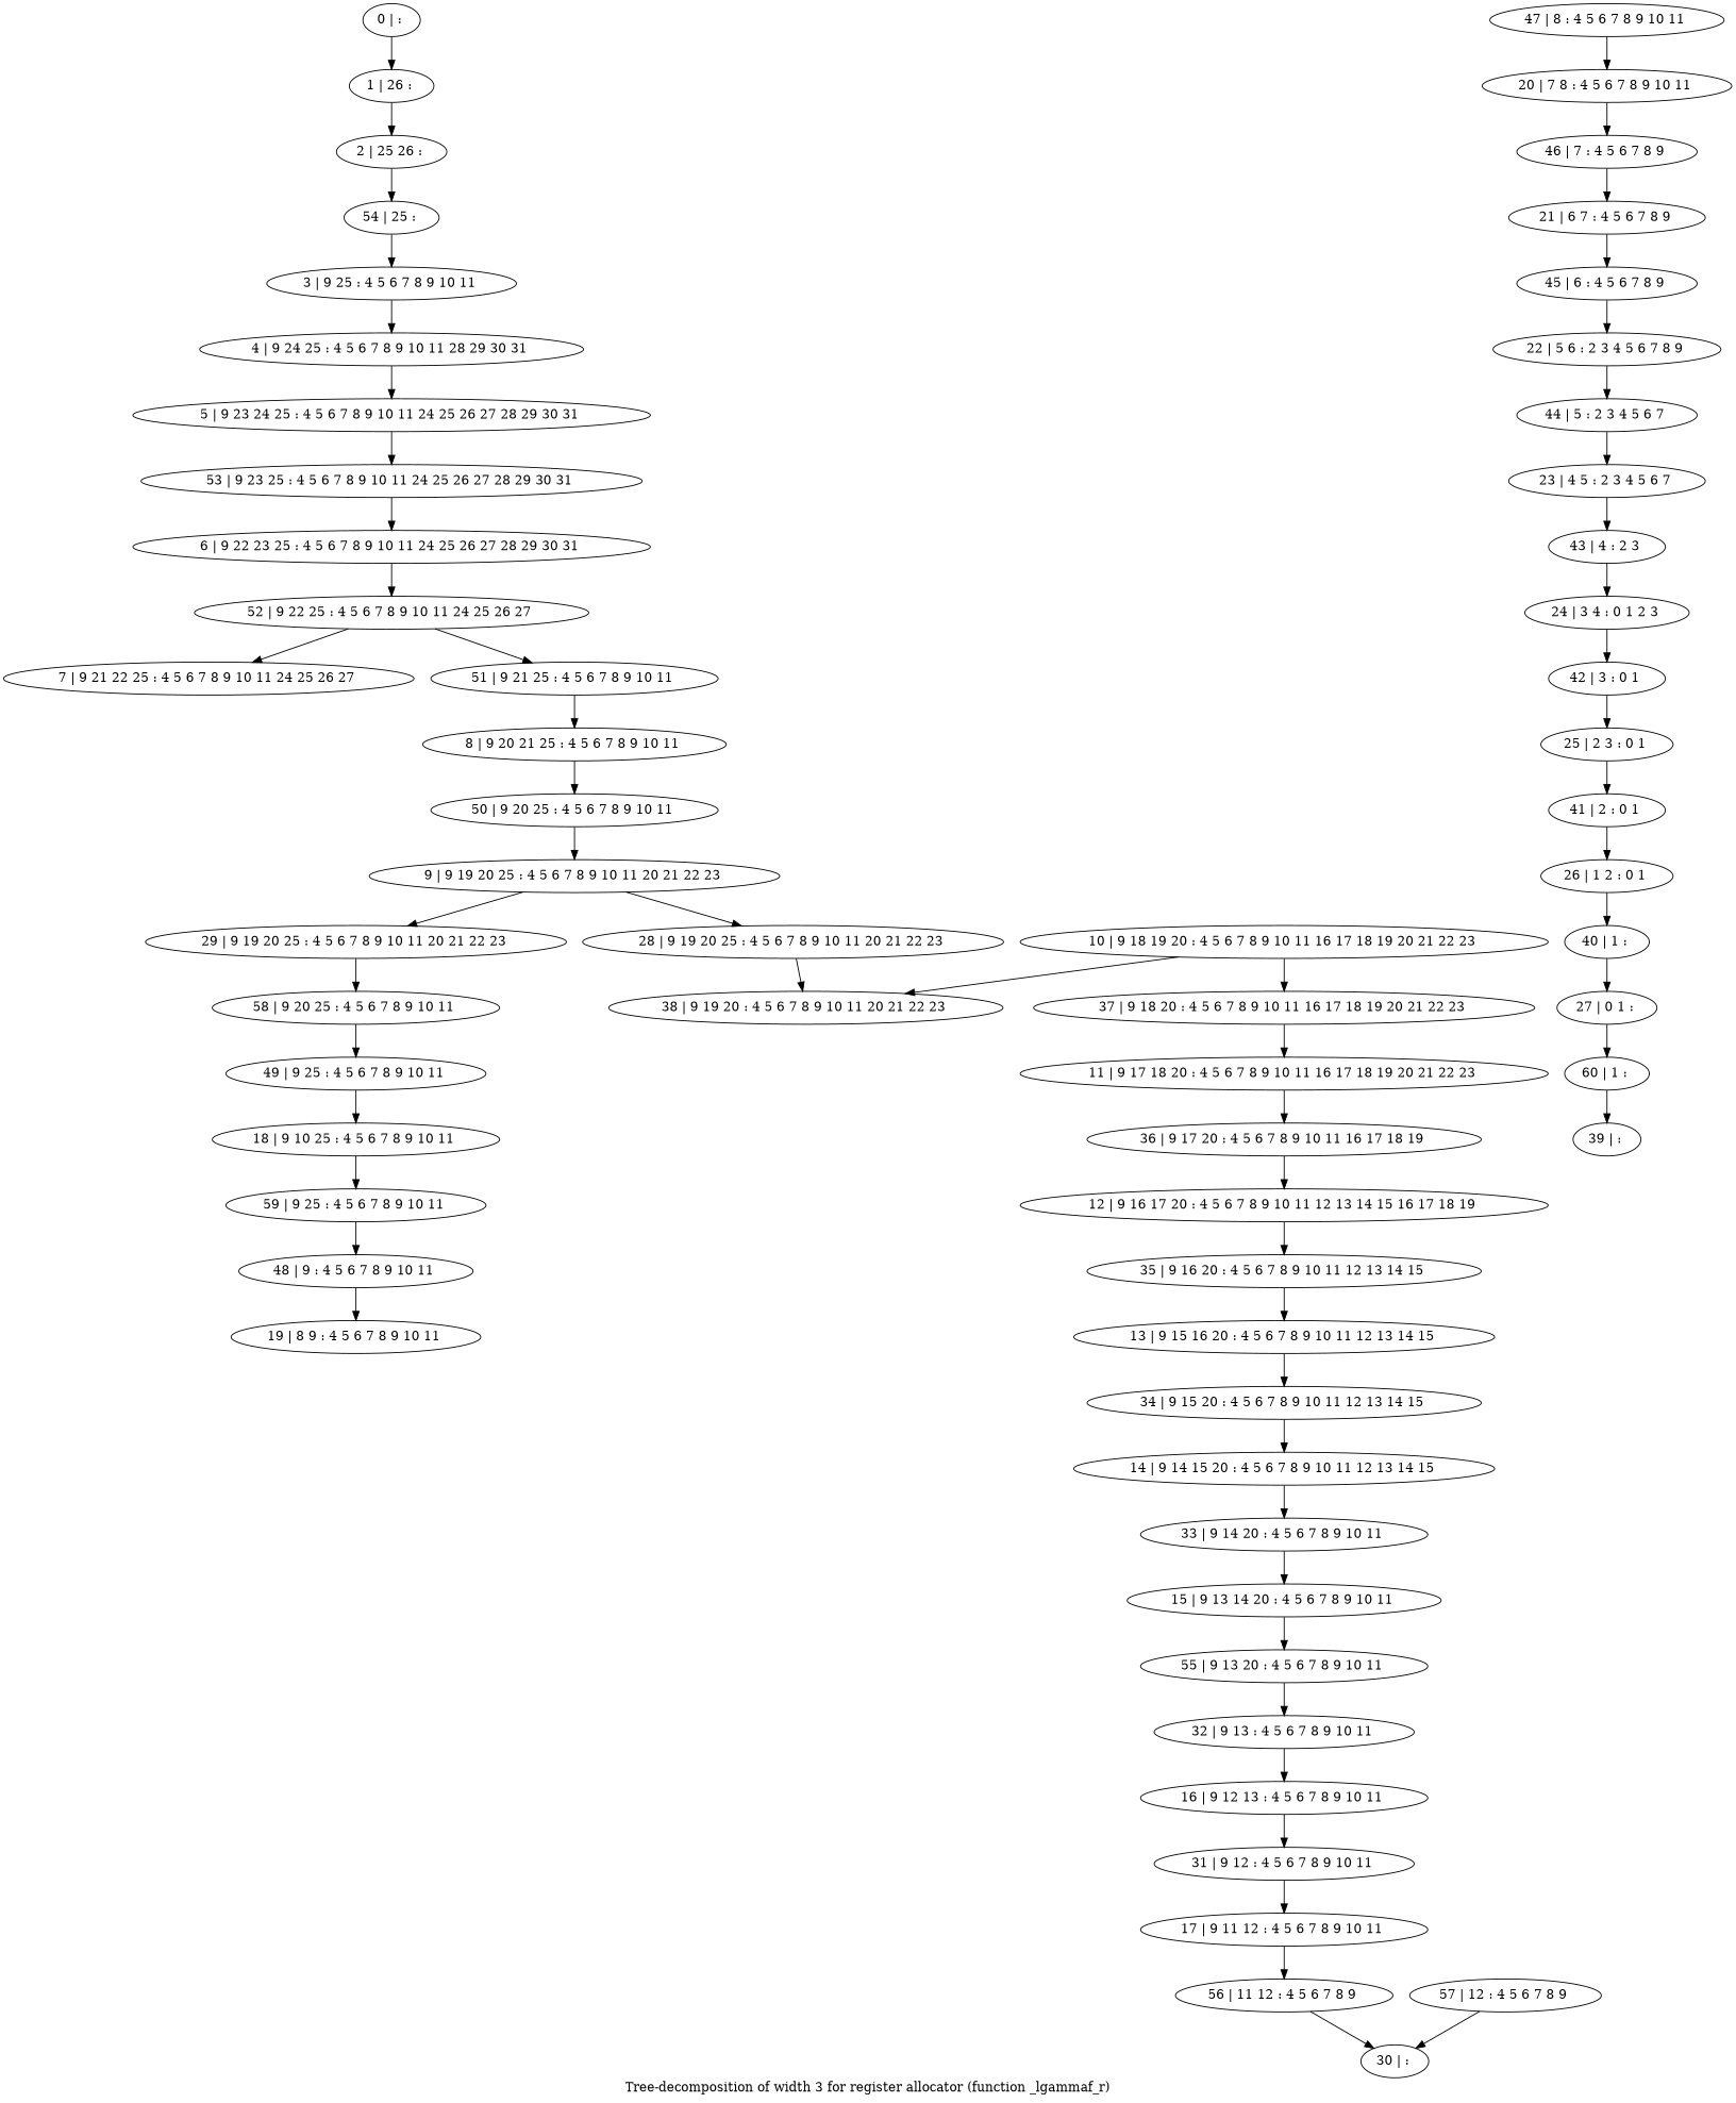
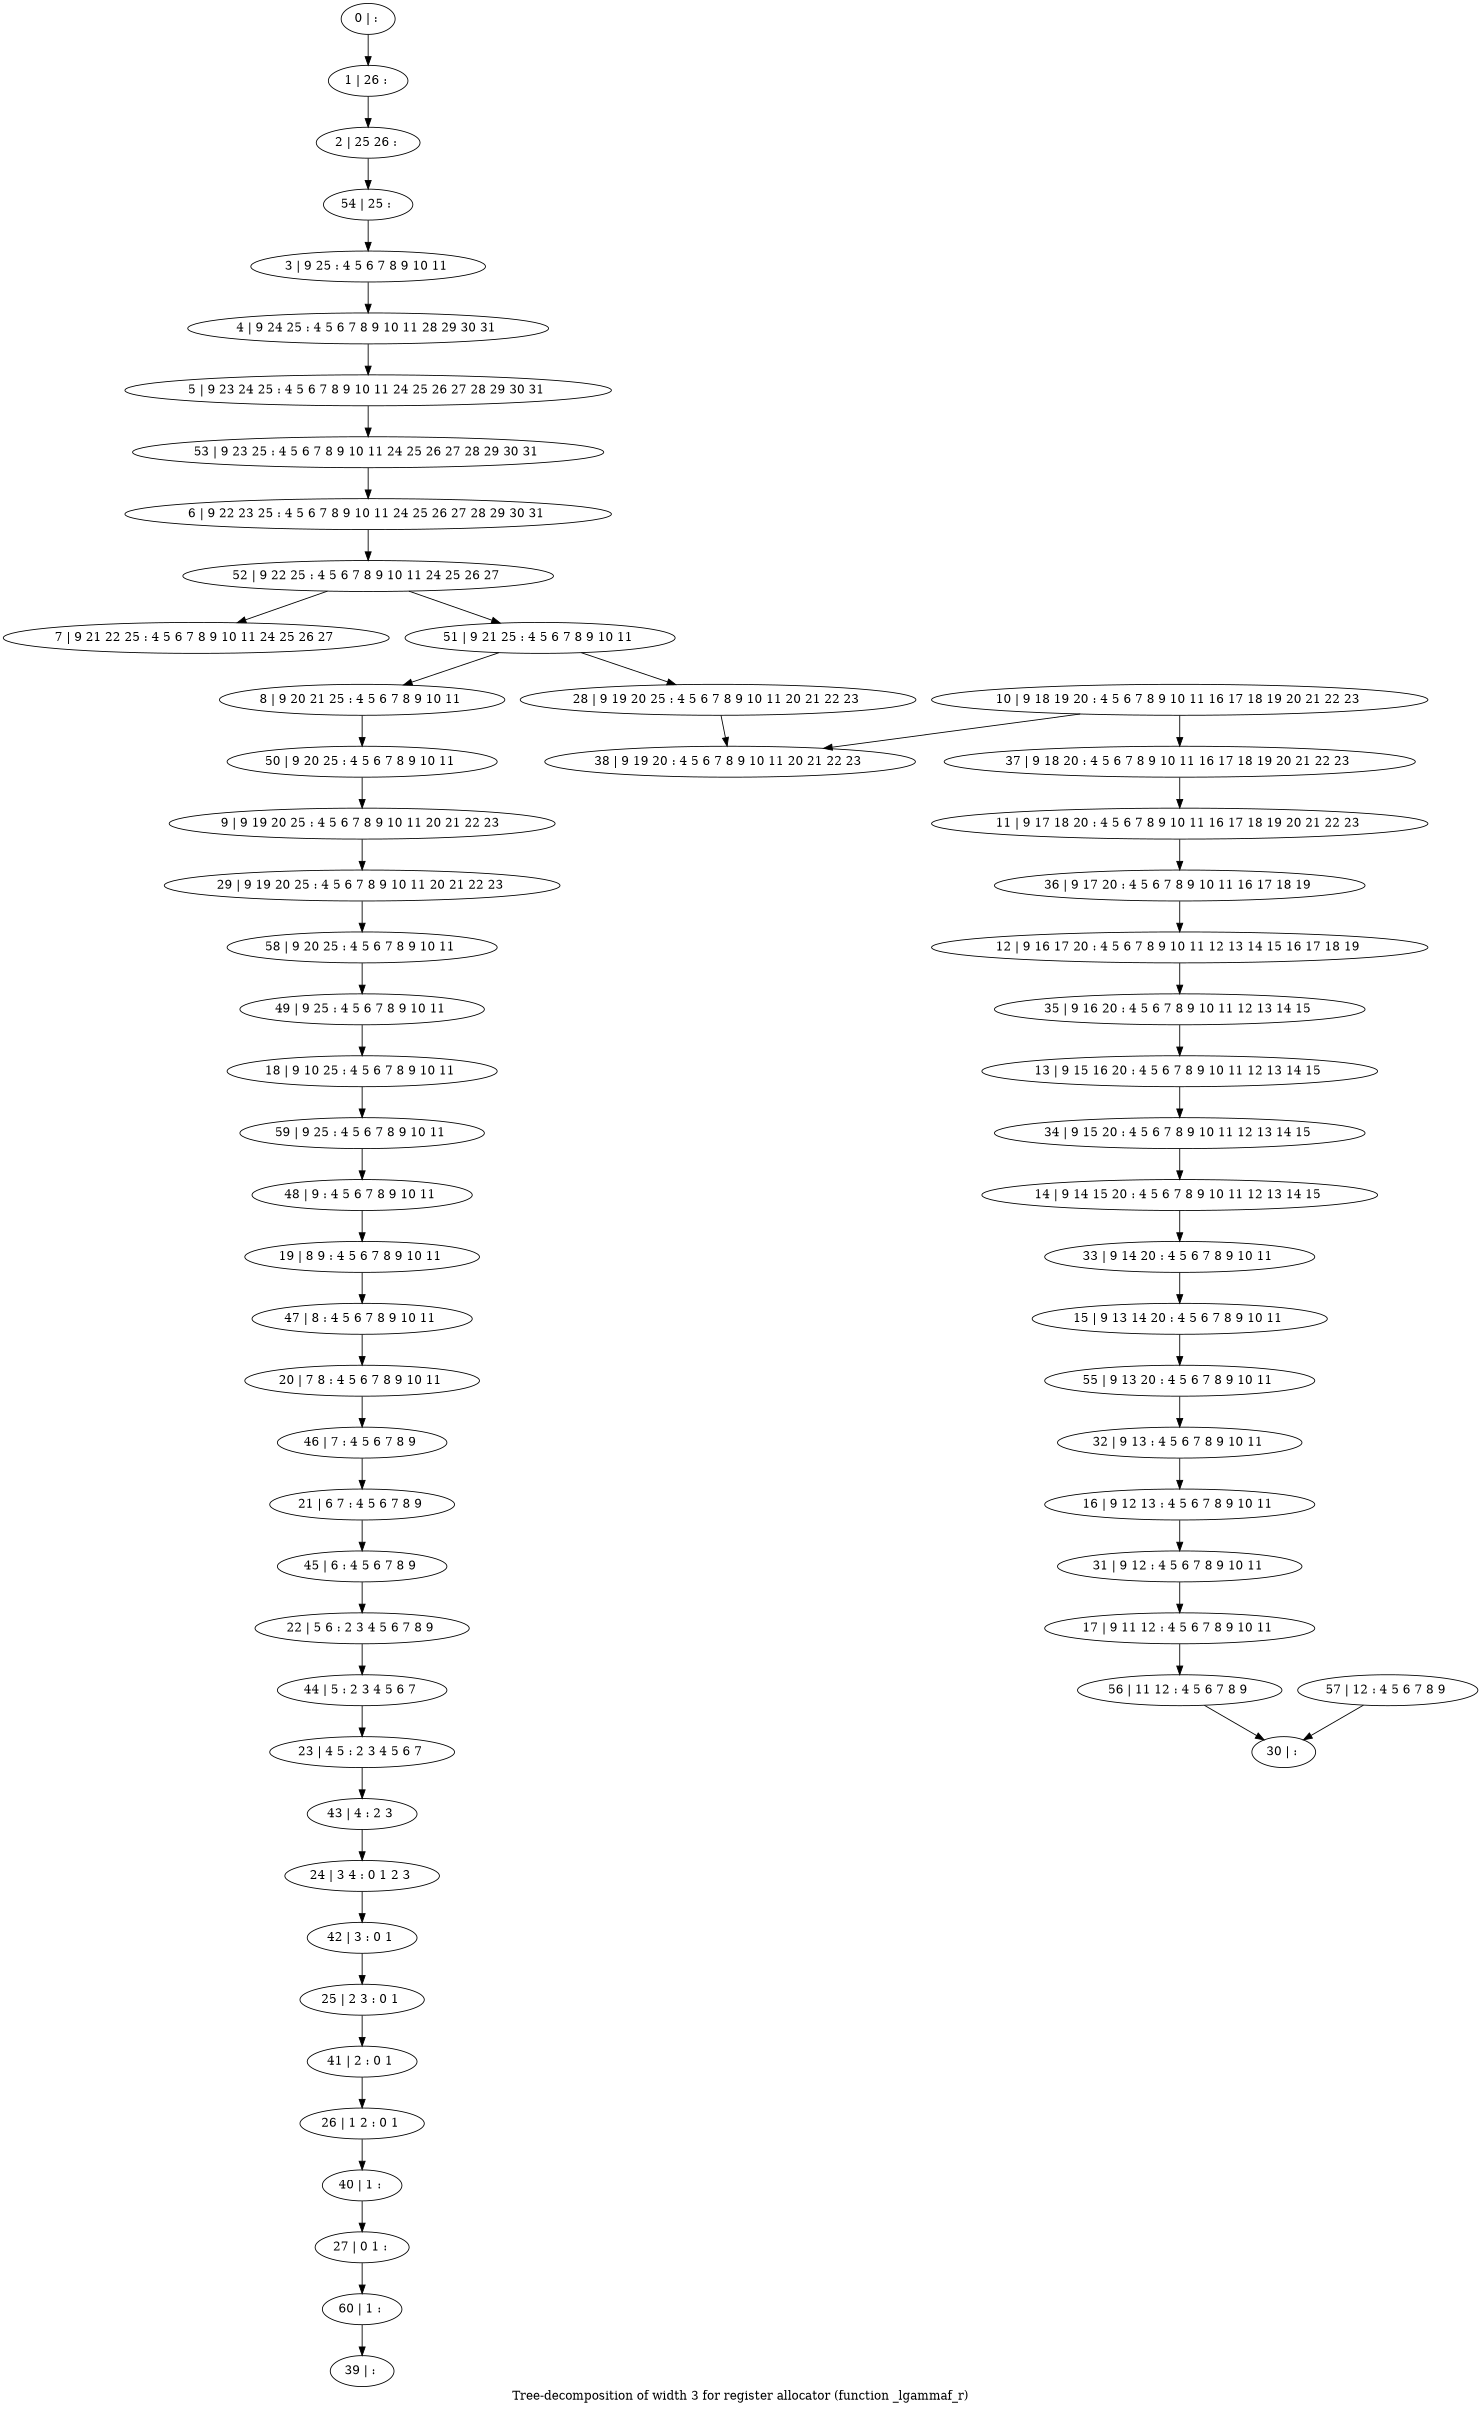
  digraph {
    label="Tree-decomposition of width 3 for register allocator (function _lgammaf_r)"
    n1 [label="0 | : "]
    n2 [label="1 | 26 : "]
    n3 [label="2 | 25 26 : "]
    n4 [label="54 | 25 : "]
    n5 [label="3 | 9 25 : 4 5 6 7 8 9 10 11 "]
    n6 [label="4 | 9 24 25 : 4 5 6 7 8 9 10 11 28 29 30 31 "]
    n7 [label="5 | 9 23 24 25 : 4 5 6 7 8 9 10 11 24 25 26 27 28 29 30 31 "]
    n8 [label="53 | 9 23 25 : 4 5 6 7 8 9 10 11 24 25 26 27 28 29 30 31 "]
    n9 [label="6 | 9 22 23 25 : 4 5 6 7 8 9 10 11 24 25 26 27 28 29 30 31 "]
    n10 [label="52 | 9 22 25 : 4 5 6 7 8 9 10 11 24 25 26 27 "]
    n11 [label="7 | 9 21 22 25 : 4 5 6 7 8 9 10 11 24 25 26 27 "]
    n12 [label="51 | 9 21 25 : 4 5 6 7 8 9 10 11 "]
    n13 [label="8 | 9 20 21 25 : 4 5 6 7 8 9 10 11 "]
    n14 [label="50 | 9 20 25 : 4 5 6 7 8 9 10 11 "]
    n15 [label="9 | 9 19 20 25 : 4 5 6 7 8 9 10 11 20 21 22 23 "]
    n16 [label="28 | 9 19 20 25 : 4 5 6 7 8 9 10 11 20 21 22 23 "]
    n17 [label="29 | 9 19 20 25 : 4 5 6 7 8 9 10 11 20 21 22 23 "]
    n18 [label="38 | 9 19 20 : 4 5 6 7 8 9 10 11 20 21 22 23 "]
    n19 [label="58 | 9 20 25 : 4 5 6 7 8 9 10 11 "]
    n20 [label="10 | 9 18 19 20 : 4 5 6 7 8 9 10 11 16 17 18 19 20 21 22 23 "]
    n21 [label="37 | 9 18 20 : 4 5 6 7 8 9 10 11 16 17 18 19 20 21 22 23 "]
    n22 [label="11 | 9 17 18 20 : 4 5 6 7 8 9 10 11 16 17 18 19 20 21 22 23 "]
    n23 [label="36 | 9 17 20 : 4 5 6 7 8 9 10 11 16 17 18 19 "]
    n24 [label="12 | 9 16 17 20 : 4 5 6 7 8 9 10 11 12 13 14 15 16 17 18 19 "]
    n25 [label="35 | 9 16 20 : 4 5 6 7 8 9 10 11 12 13 14 15 "]
    n26 [label="13 | 9 15 16 20 : 4 5 6 7 8 9 10 11 12 13 14 15 "]
    n27 [label="34 | 9 15 20 : 4 5 6 7 8 9 10 11 12 13 14 15 "]
    n28 [label="14 | 9 14 15 20 : 4 5 6 7 8 9 10 11 12 13 14 15 "]
    n29 [label="33 | 9 14 20 : 4 5 6 7 8 9 10 11 "]
    n30 [label="15 | 9 13 14 20 : 4 5 6 7 8 9 10 11 "]
    n31 [label="55 | 9 13 20 : 4 5 6 7 8 9 10 11 "]
    n32 [label="32 | 9 13 : 4 5 6 7 8 9 10 11 "]
    n33 [label="16 | 9 12 13 : 4 5 6 7 8 9 10 11 "]
    n34 [label="31 | 9 12 : 4 5 6 7 8 9 10 11 "]
    n35 [label="17 | 9 11 12 : 4 5 6 7 8 9 10 11 "]
    n36 [label="56 | 11 12 : 4 5 6 7 8 9 "]
    n37 [label="30 | : "]
    n38 [label="18 | 9 10 25 : 4 5 6 7 8 9 10 11 "]
    n39 [label="59 | 9 25 : 4 5 6 7 8 9 10 11 "]
    n40 [label="48 | 9 : 4 5 6 7 8 9 10 11 "]
    n41 [label="19 | 8 9 : 4 5 6 7 8 9 10 11 "]
    n42 [label="47 | 8 : 4 5 6 7 8 9 10 11 "]
    n43 [label="20 | 7 8 : 4 5 6 7 8 9 10 11 "]
    n44 [label="46 | 7 : 4 5 6 7 8 9 "]
    n45 [label="21 | 6 7 : 4 5 6 7 8 9 "]
    n46 [label="45 | 6 : 4 5 6 7 8 9 "]
    n47 [label="22 | 5 6 : 2 3 4 5 6 7 8 9 "]
    n48 [label="44 | 5 : 2 3 4 5 6 7 "]
    n49 [label="23 | 4 5 : 2 3 4 5 6 7 "]
    n50 [label="43 | 4 : 2 3 "]
    n51 [label="24 | 3 4 : 0 1 2 3 "]
    n52 [label="42 | 3 : 0 1 "]
    n53 [label="25 | 2 3 : 0 1 "]
    n54 [label="41 | 2 : 0 1 "]
    n55 [label="26 | 1 2 : 0 1 "]
    n56 [label="40 | 1 : "]
    n57 [label="27 | 0 1 : "]
    n58 [label="60 | 1 : "]
    n59 [label="39 | : "]
    n60 [label="49 | 9 25 : 4 5 6 7 8 9 10 11 "]
    n61 [label="57 | 12 : 4 5 6 7 8 9 "]
    n1 -> n2
    n2 -> n3
    n3 -> n4
    n4 -> n5
    n5 -> n6
    n6 -> n7
    n7 -> n8
    n8 -> n9
    n9 -> n10
    n10 -> n11
    n10 -> n12
    n12 -> n13
    n13 -> n14
    n14 -> n15
-   n15 -> n16
+   n12 -> n16
    n15 -> n17
    n16 -> n18
    n17 -> n19
    n19 -> n60
    n20 -> n18
    n20 -> n21
    n21 -> n22
    n22 -> n23
    n23 -> n24
    n24 -> n25
    n25 -> n26
    n26 -> n27
    n27 -> n28
    n28 -> n29
    n29 -> n30
    n30 -> n31
    n31 -> n32
    n32 -> n33
    n33 -> n34
    n34 -> n35
    n35 -> n36
    n36 -> n37
    n38 -> n39
    n39 -> n40
    n40 -> n41
+   n41 -> n42
    n42 -> n43
    n43 -> n44
    n44 -> n45
    n45 -> n46
    n46 -> n47
    n47 -> n48
    n48 -> n49
    n49 -> n50
    n50 -> n51
    n51 -> n52
    n52 -> n53
    n53 -> n54
    n54 -> n55
    n55 -> n56
    n56 -> n57
    n57 -> n58
    n58 -> n59
    n60 -> n38
    n61 -> n37
  }
